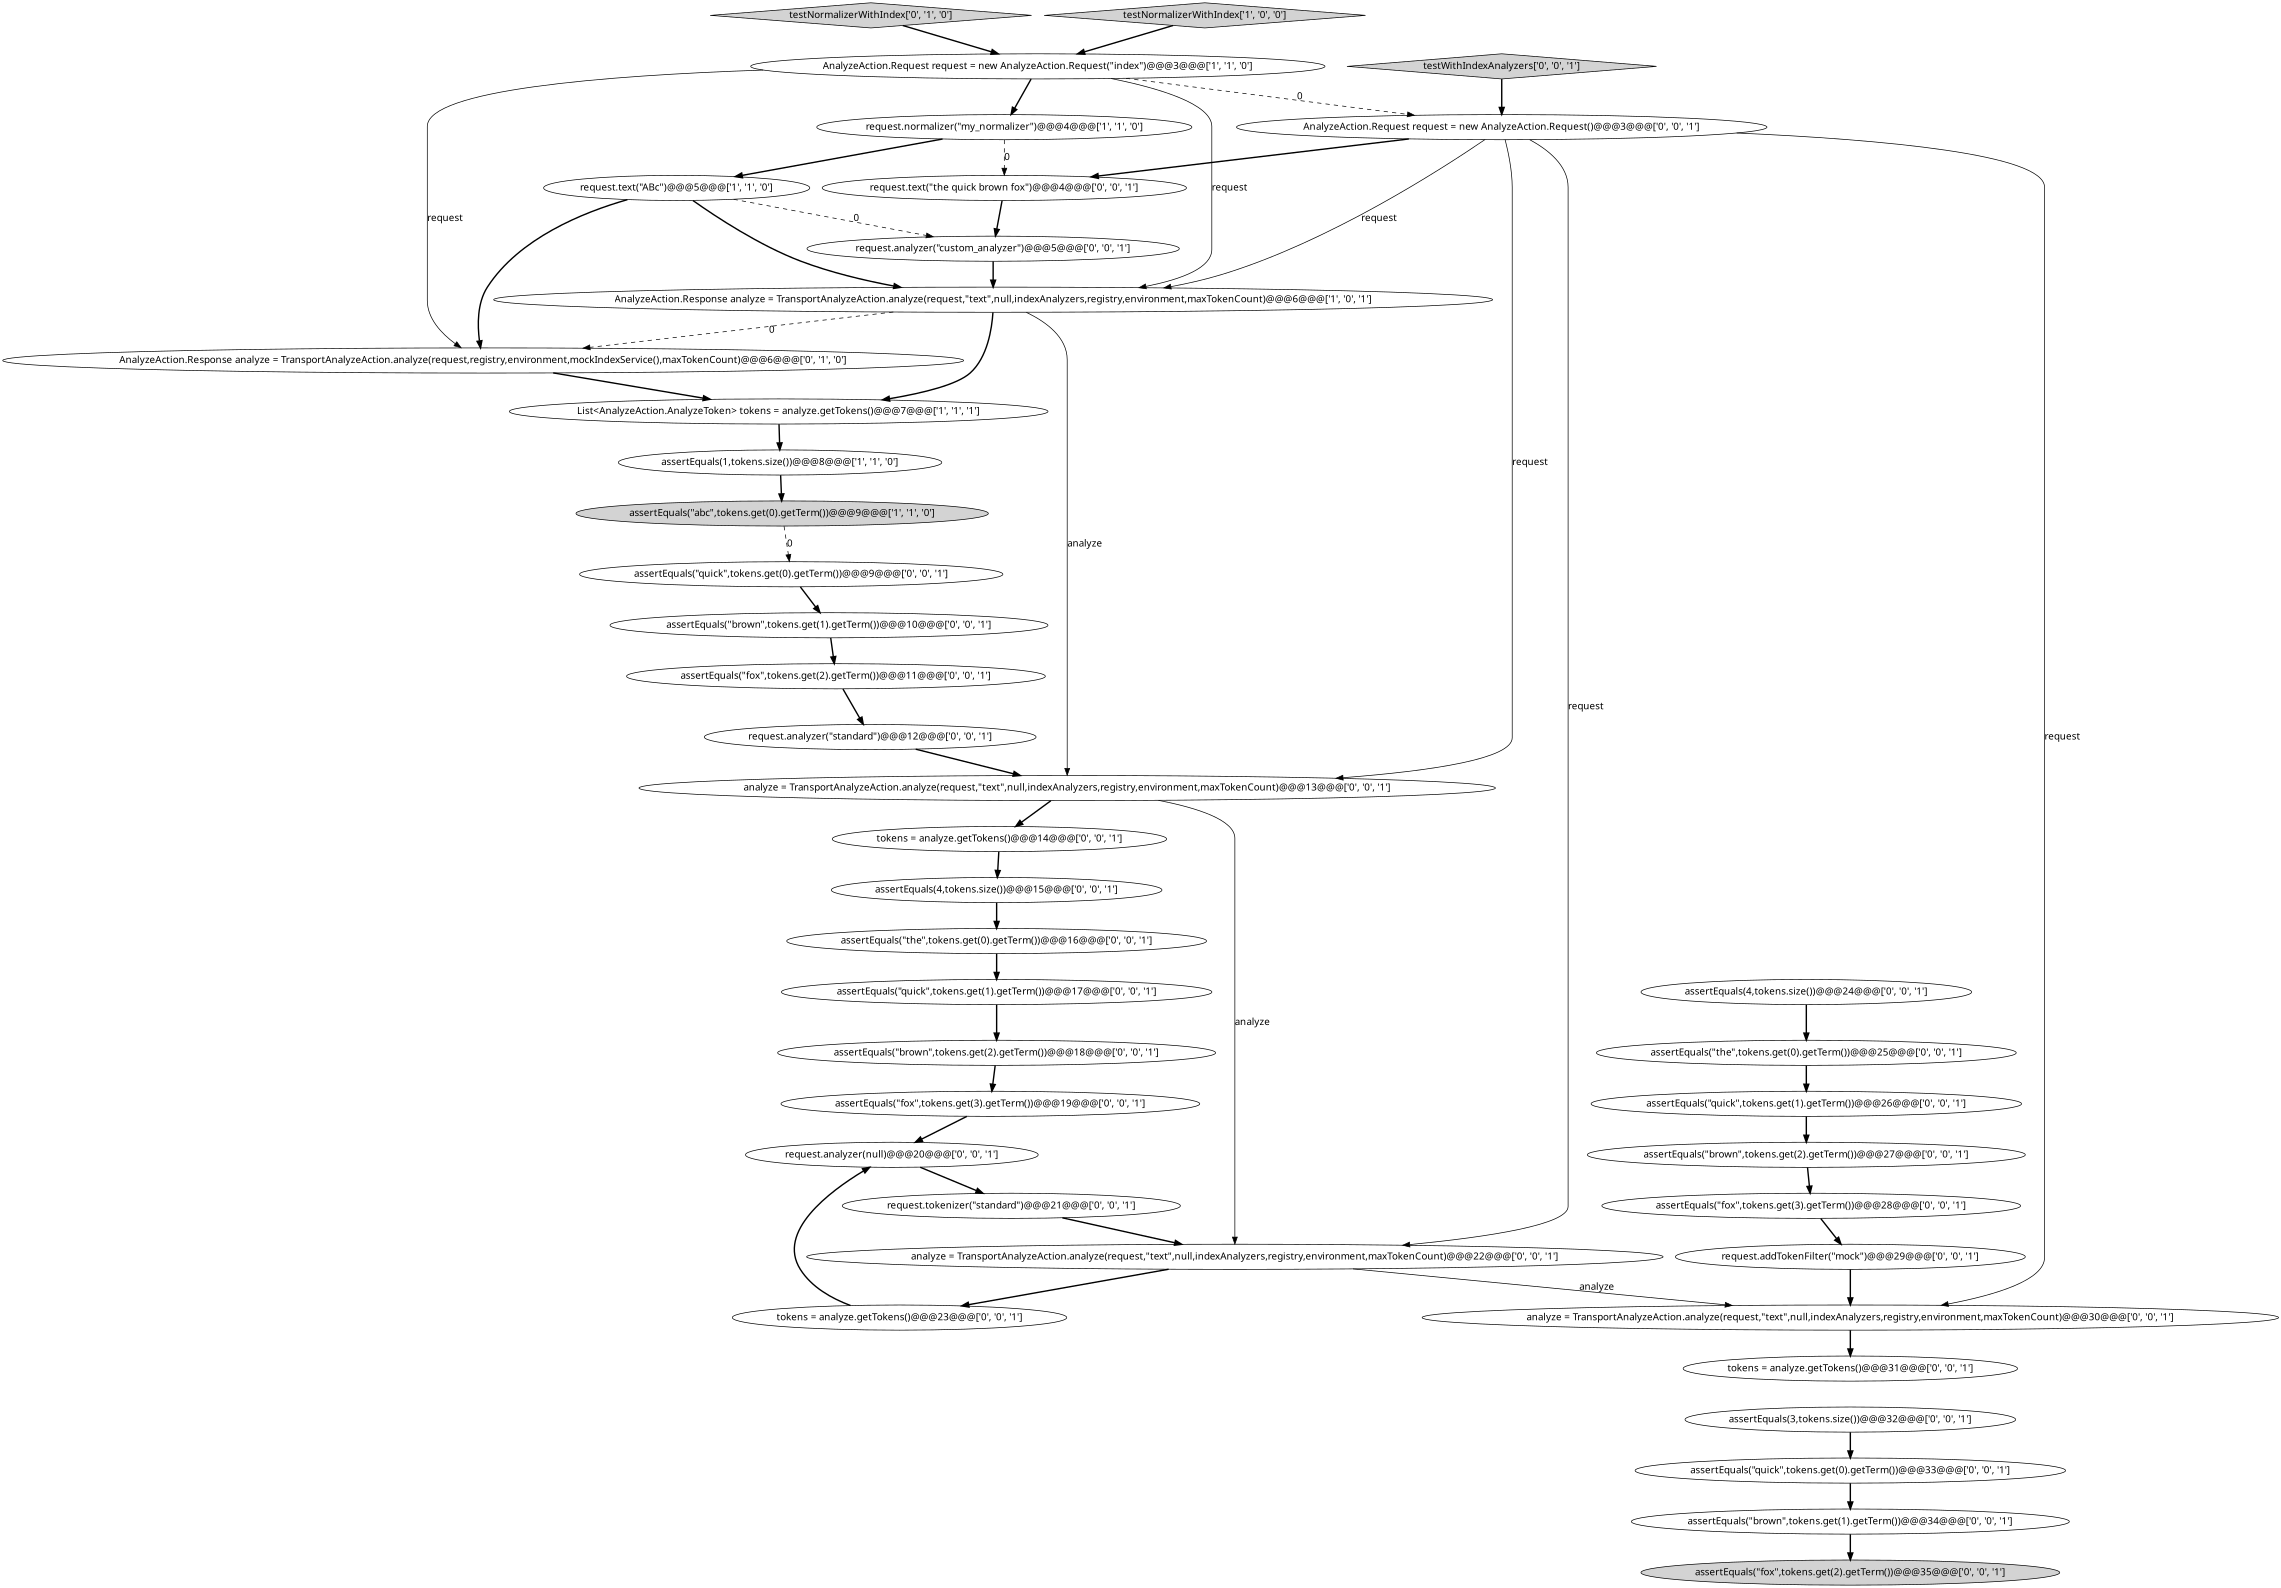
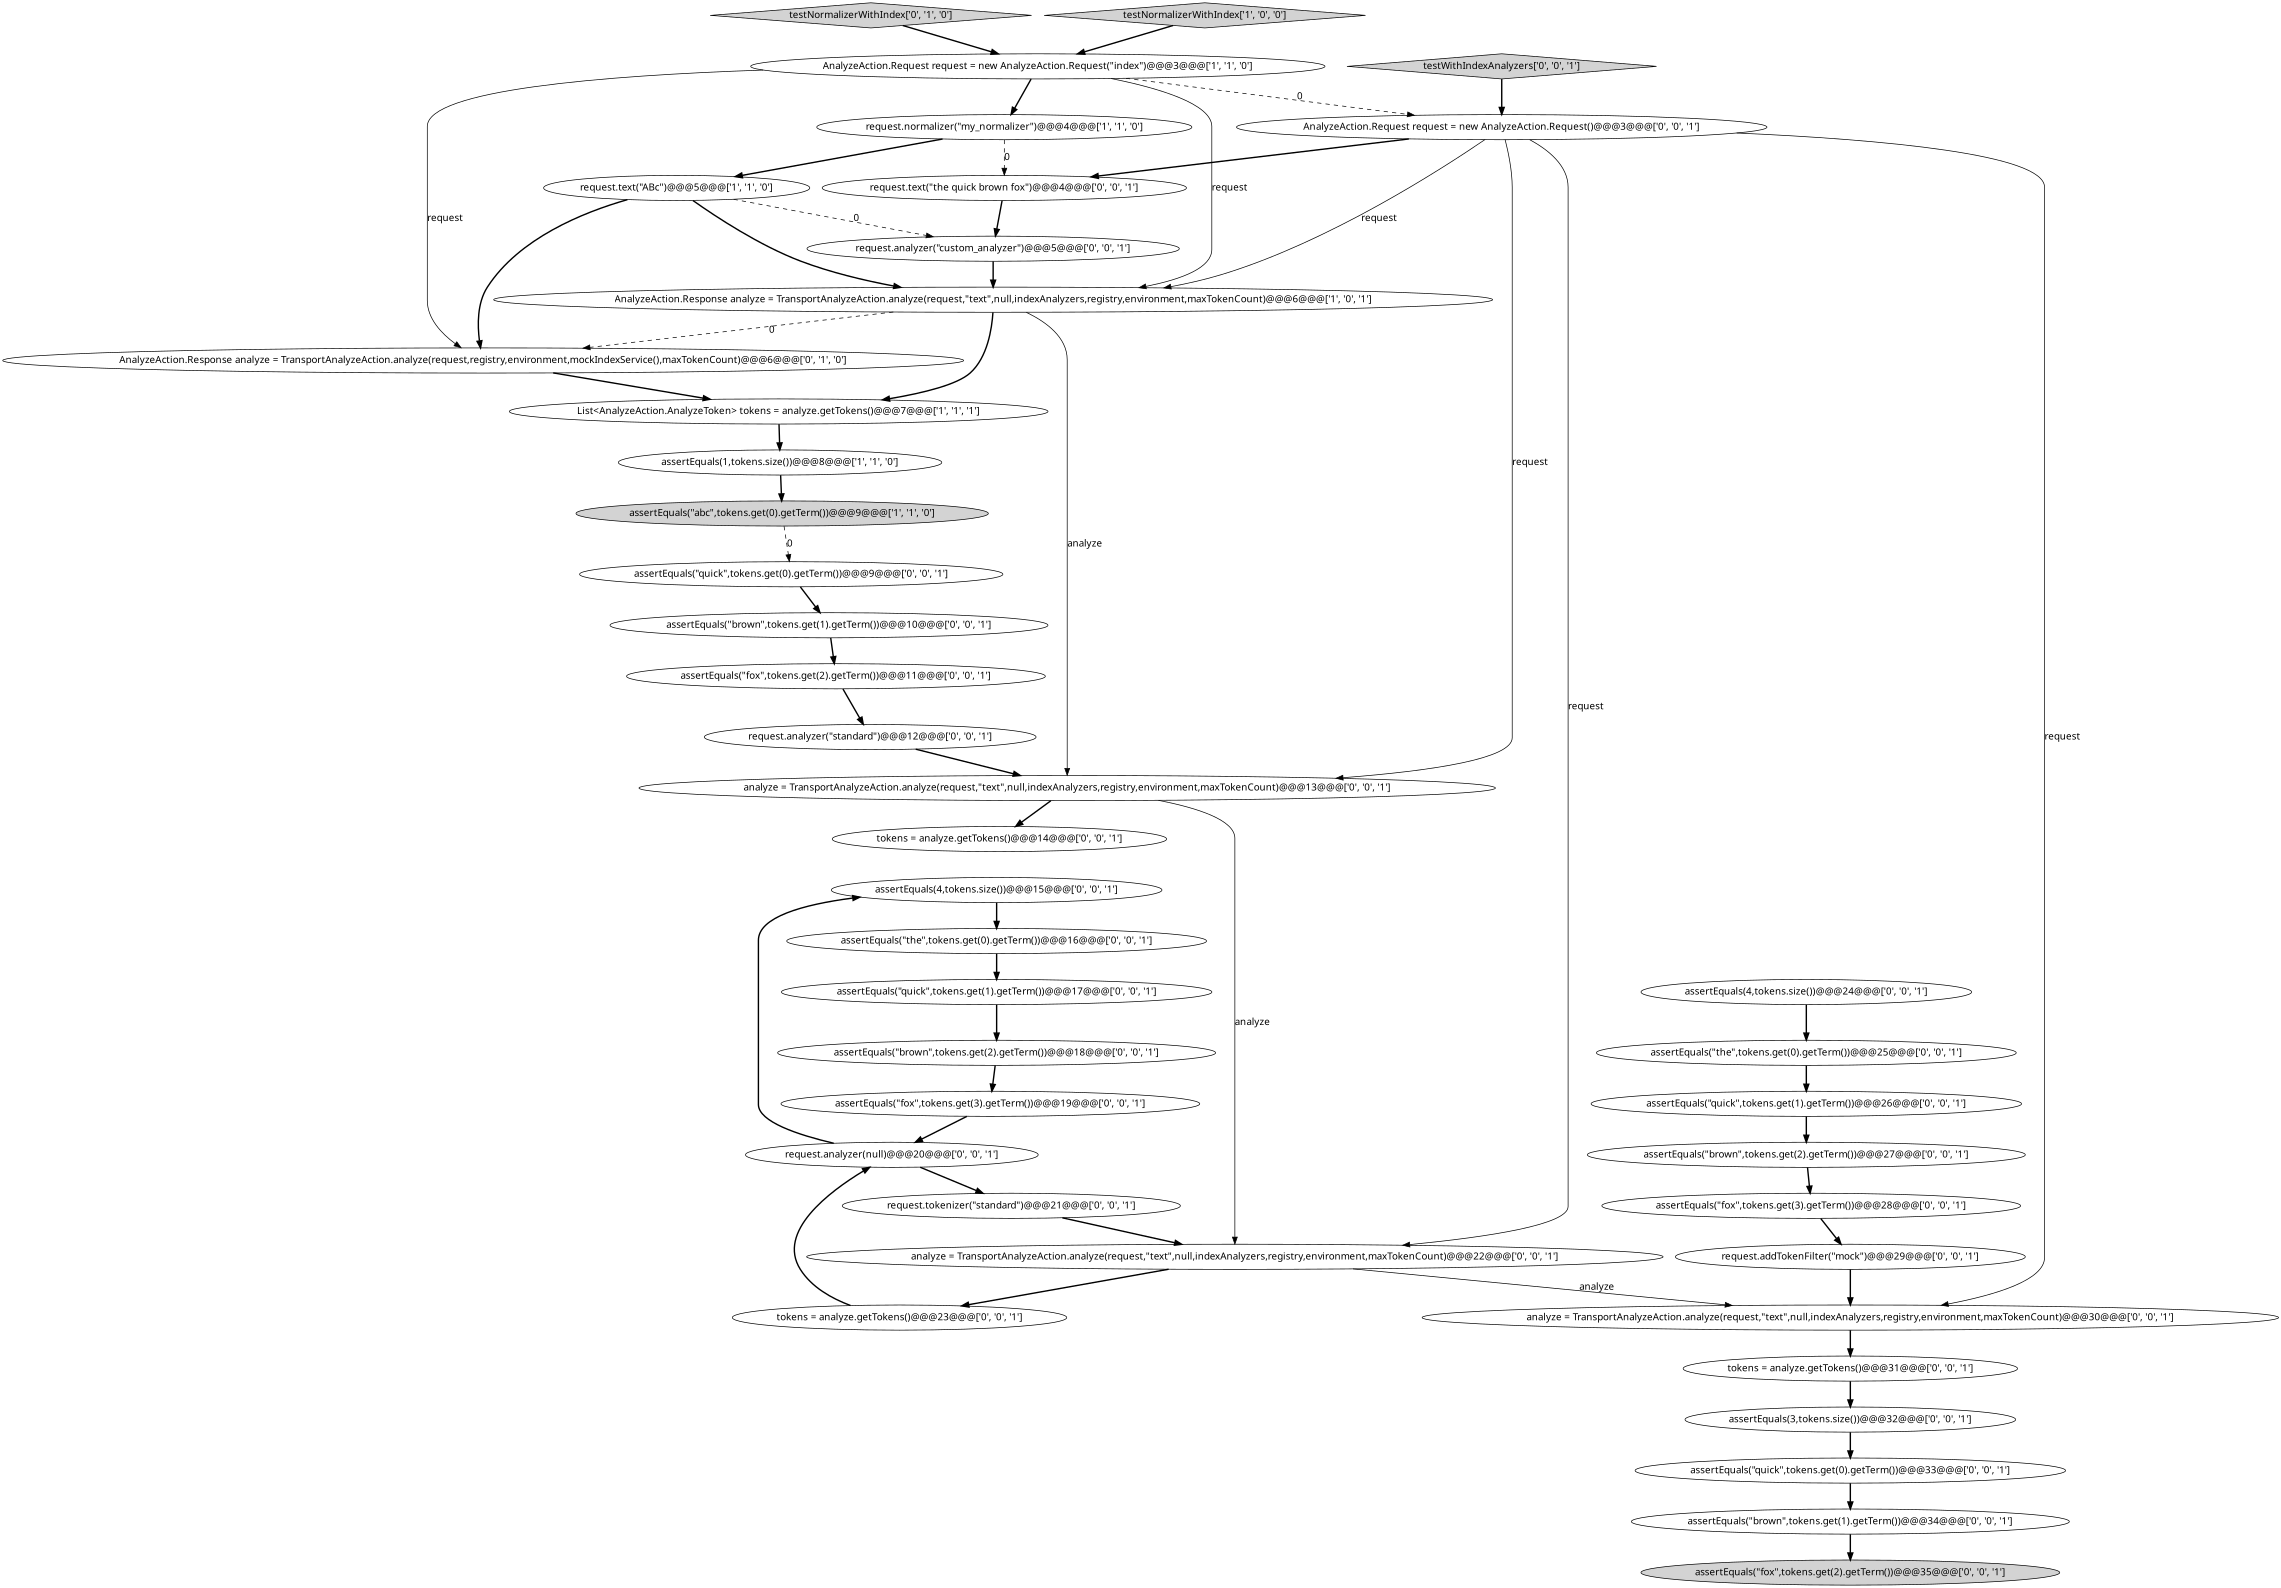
  digraph {
    fontname="Noto Sans"
    node [fillcolor=white fontname="Noto Sans" shape=ellipse style=filled]
    edge [fontname="Noto Sans" style=bold]
    n1 [label="request.analyzer(\"standard\")@@@12@@@['0', '0', '1']"]
    n2 [label="analyze = TransportAnalyzeAction.analyze(request,\"text\",null,indexAnalyzers,registry,environment,maxTokenCount)@@@13@@@['0', '0', '1']"]
    n3 [label="tokens = analyze.getTokens()@@@14@@@['0', '0', '1']"]
    n4 [label="analyze = TransportAnalyzeAction.analyze(request,\"text\",null,indexAnalyzers,registry,environment,maxTokenCount)@@@22@@@['0', '0', '1']"]
    n5 [label="AnalyzeAction.Response analyze = TransportAnalyzeAction.analyze(request,\"text\",null,indexAnalyzers,registry,environment,maxTokenCount)@@@6@@@['1', '0', '1']"]
    n6 [label="AnalyzeAction.Response analyze = TransportAnalyzeAction.analyze(request,registry,environment,mockIndexService(),maxTokenCount)@@@6@@@['0', '1', '0']"]
    n7 [label="List<AnalyzeAction.AnalyzeToken> tokens = analyze.getTokens()@@@7@@@['1', '1', '1']"]
    n8 [label="assertEquals(1,tokens.size())@@@8@@@['1', '1', '0']"]
    n9 [label="assertEquals(\"fox\",tokens.get(2).getTerm())@@@11@@@['0', '0', '1']"]
    n10 [label="assertEquals(\"fox\",tokens.get(3).getTerm())@@@28@@@['0', '0', '1']"]
    n11 [label="request.addTokenFilter(\"mock\")@@@29@@@['0', '0', '1']"]
    n12 [label="analyze = TransportAnalyzeAction.analyze(request,\"text\",null,indexAnalyzers,registry,environment,maxTokenCount)@@@30@@@['0', '0', '1']"]
    n13 [fillcolor=lightgray label="assertEquals(\"abc\",tokens.get(0).getTerm())@@@9@@@['1', '1', '0']"]
    n14 [label="assertEquals(\"quick\",tokens.get(0).getTerm())@@@9@@@['0', '0', '1']"]
    n15 [label="assertEquals(\"brown\",tokens.get(1).getTerm())@@@10@@@['0', '0', '1']"]
    n16 [label="AnalyzeAction.Request request = new AnalyzeAction.Request(\"index\")@@@3@@@['1', '1', '0']"]
    n17 [label="request.normalizer(\"my_normalizer\")@@@4@@@['1', '1', '0']"]
    n18 [label="AnalyzeAction.Request request = new AnalyzeAction.Request()@@@3@@@['0', '0', '1']"]
    n19 [label="request.text(\"ABc\")@@@5@@@['1', '1', '0']"]
    n20 [label="request.text(\"the quick brown fox\")@@@4@@@['0', '0', '1']"]
    n21 [label="request.analyzer(\"custom_analyzer\")@@@5@@@['0', '0', '1']"]
    n22 [label="tokens = analyze.getTokens()@@@31@@@['0', '0', '1']"]
    n23 [fillcolor=lightgray label="testWithIndexAnalyzers['0', '0', '1']" shape=diamond]
    n24 [label="assertEquals(4,tokens.size())@@@15@@@['0', '0', '1']"]
    n25 [label="assertEquals(\"the\",tokens.get(0).getTerm())@@@16@@@['0', '0', '1']"]
    n26 [label="assertEquals(3,tokens.size())@@@32@@@['0', '0', '1']"]
    n27 [label="assertEquals(\"quick\",tokens.get(0).getTerm())@@@33@@@['0', '0', '1']"]
    n28 [label="assertEquals(\"brown\",tokens.get(1).getTerm())@@@34@@@['0', '0', '1']"]
    n29 [fillcolor=lightgray label="assertEquals(\"fox\",tokens.get(2).getTerm())@@@35@@@['0', '0', '1']"]
    n30 [label="tokens = analyze.getTokens()@@@23@@@['0', '0', '1']"]
    n31 [label="request.analyzer(null)@@@20@@@['0', '0', '1']"]
    n32 [label="assertEquals(4,tokens.size())@@@24@@@['0', '0', '1']"]
    n33 [label="assertEquals(\"the\",tokens.get(0).getTerm())@@@25@@@['0', '0', '1']"]
    n34 [label="assertEquals(\"quick\",tokens.get(1).getTerm())@@@17@@@['0', '0', '1']"]
    n35 [label="assertEquals(\"brown\",tokens.get(2).getTerm())@@@18@@@['0', '0', '1']"]
    n36 [label="assertEquals(\"fox\",tokens.get(3).getTerm())@@@19@@@['0', '0', '1']"]
    n37 [label="assertEquals(\"quick\",tokens.get(1).getTerm())@@@26@@@['0', '0', '1']"]
    n38 [label="assertEquals(\"brown\",tokens.get(2).getTerm())@@@27@@@['0', '0', '1']"]
    n39 [label="request.tokenizer(\"standard\")@@@21@@@['0', '0', '1']"]
    n40 [fillcolor=lightgray label="testNormalizerWithIndex['0', '1', '0']" shape=diamond]
    n41 [fillcolor=lightgray label="testNormalizerWithIndex['1', '0', '0']" shape=diamond]
    n1 -> n2
    n2 -> n3
    n2 -> n4 [label=analyze style=solid]
-   n3 -> n24
+   n31 -> n24
    n4 -> n12 [label=analyze style=solid]
    n4 -> n30
    n5 -> n2 [label=analyze style=solid]
    n5 -> n6 [label=0 style=dashed]
    n5 -> n7
    n6 -> n7
    n7 -> n8
    n8 -> n13
    n9 -> n1
    n10 -> n11
    n11 -> n12
    n12 -> n22
    n13 -> n14 [label=0 style=dashed]
    n14 -> n15
    n15 -> n9
    n16 -> n5 [label=request style=solid]
    n16 -> n6 [label=request style=solid]
    n16 -> n17
    n16 -> n18 [label=0 style=dashed]
    n17 -> n19
    n17 -> n20 [label=0 style=dashed]
    n18 -> n2 [label=request style=solid]
    n18 -> n4 [label=request style=solid]
    n18 -> n5 [label=request style=solid]
    n18 -> n12 [label=request style=solid]
    n18 -> n20
    n19 -> n5
    n19 -> n6
    n19 -> n21 [label=0 style=dashed]
    n20 -> n21
    n21 -> n5
+   n22 -> n26
    n23 -> n18
    n24 -> n25
    n25 -> n34
    n26 -> n27
    n27 -> n28
    n28 -> n29
    n30 -> n31
    n31 -> n39
    n32 -> n33
    n33 -> n37
    n34 -> n35
    n35 -> n36
    n36 -> n31
    n37 -> n38
    n38 -> n10
    n39 -> n4
    n40 -> n16
    n41 -> n16
  }
